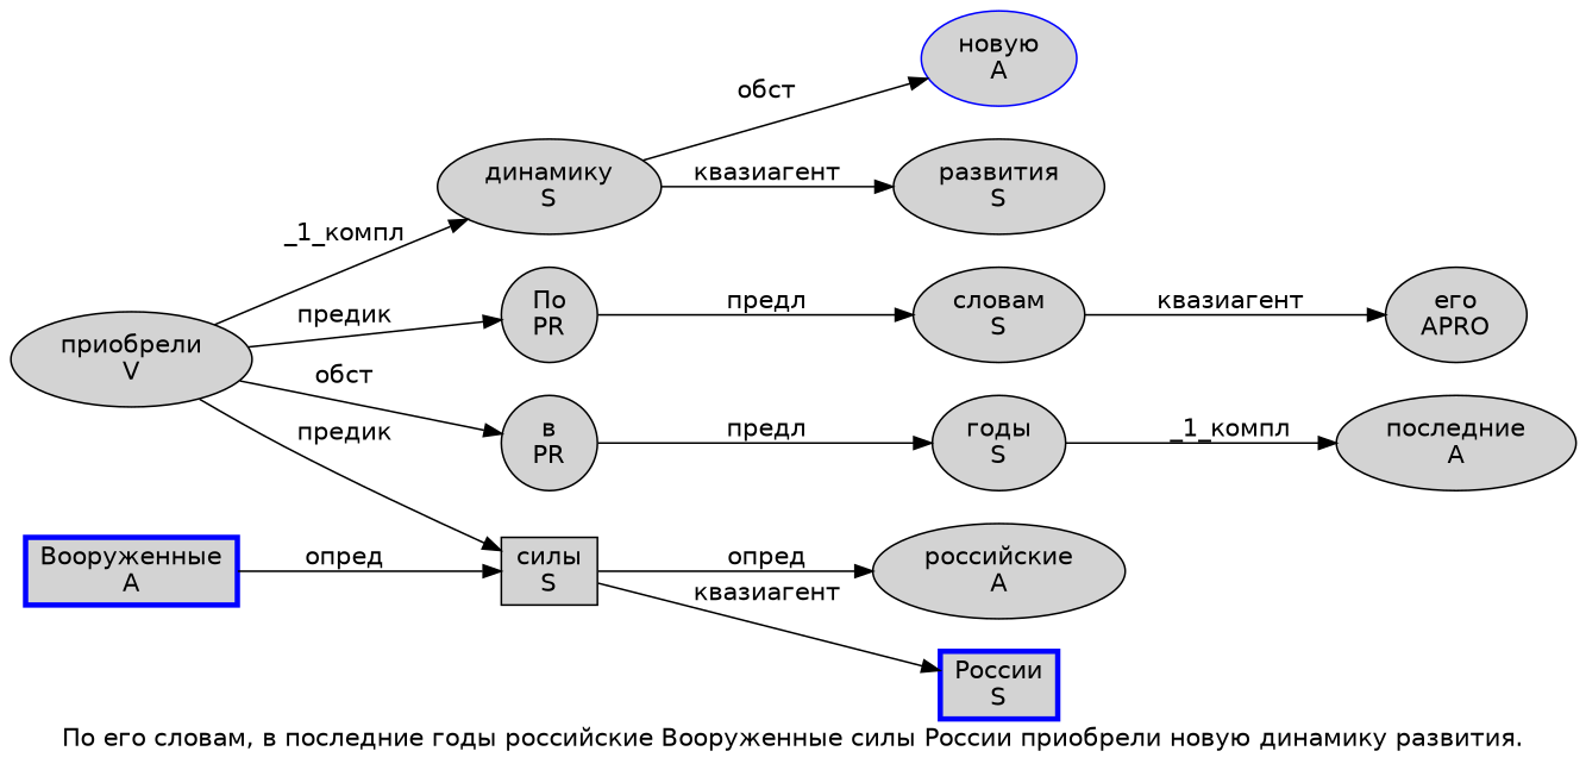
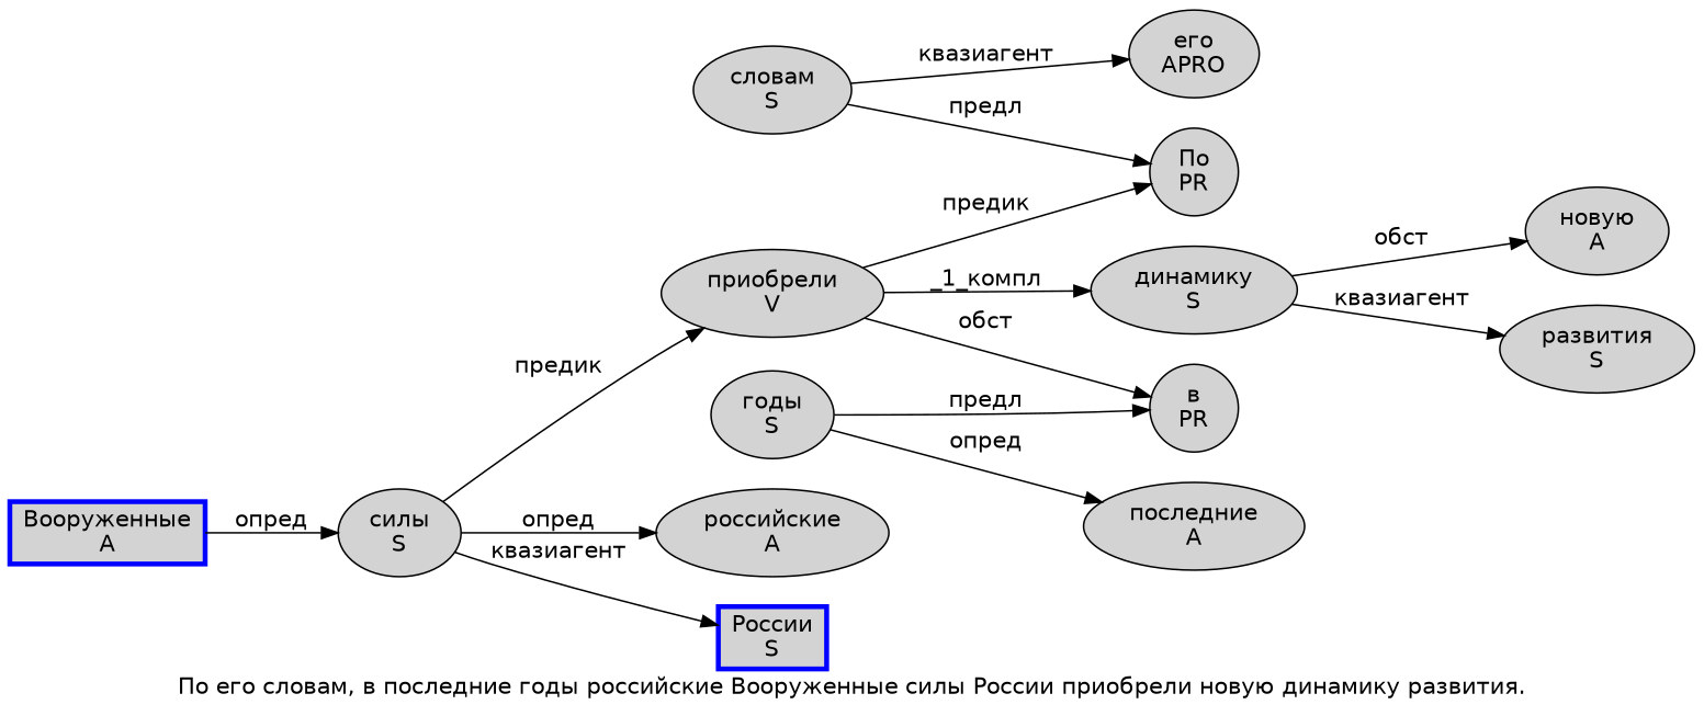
  digraph {
    fontname="DejaVu Sans"
    label="По его словам, в последние годы российские Вооруженные силы России приобрели новую динамику развития."
    rankdir=LR
    node [fillcolor=lightgray fontname="DejaVu Sans" penwidth=1 shape=ellipse style=filled]
    edge [fontname="DejaVu Sans"]
    n1 [label="По\nPR"]
    n2 [label="словам\nS"]
    n3 [label="его\nAPRO"]
    n4 [label="в\nPR"]
    n5 [label="годы\nS"]
    n6 [label="последние\nA"]
    n7 [label="российские\nA"]
    n8 [color=blue label="Вооруженные\nA" penwidth=3 shape=box]
-   n9 [label="силы\nS" shape=box]
+   n9 [label="силы\nS"]
    n10 [color=blue label="России\nS" penwidth=3 shape=box]
    n11 [label="приобрели\nV"]
    n12 [label="динамику\nS"]
-   n13 [label="новую\nA" color=blue]
+   n13 [label="новую\nA"]
    n14 [label="развития\nS"]
-   n1 -> n2 [label="предл"]
+   n2 -> n1 [label="предл"]
    n2 -> n3 [label="квазиагент"]
-   n4 -> n5 [label="предл"]
-   n5 -> n6 [label="_1_компл"]
+   n5 -> n4 [label="предл"]
+   n5 -> n6 [label="опред"]
    n8 -> n9 [label="опред"]
    n9 -> n7 [label="опред"]
    n9 -> n10 [label="квазиагент"]
    n11 -> n1 [label="предик"]
    n11 -> n4 [label="обст"]
-   n11 -> n9 [label="предик"]
+   n9 -> n11 [label="предик"]
    n11 -> n12 [label="_1_компл"]
    n12 -> n13 [label="обст"]
    n12 -> n14 [label="квазиагент"]
  }
